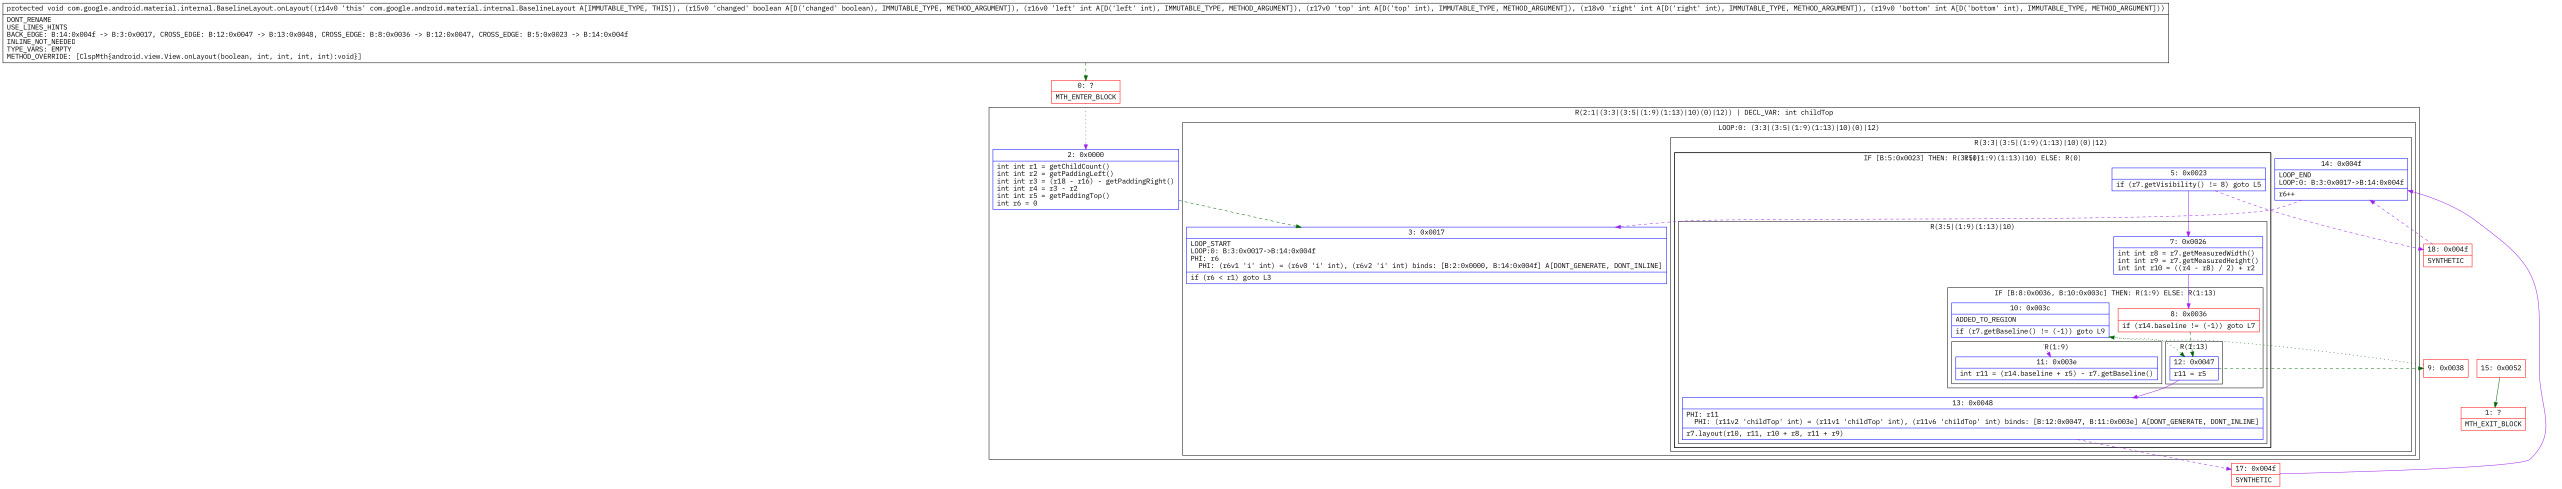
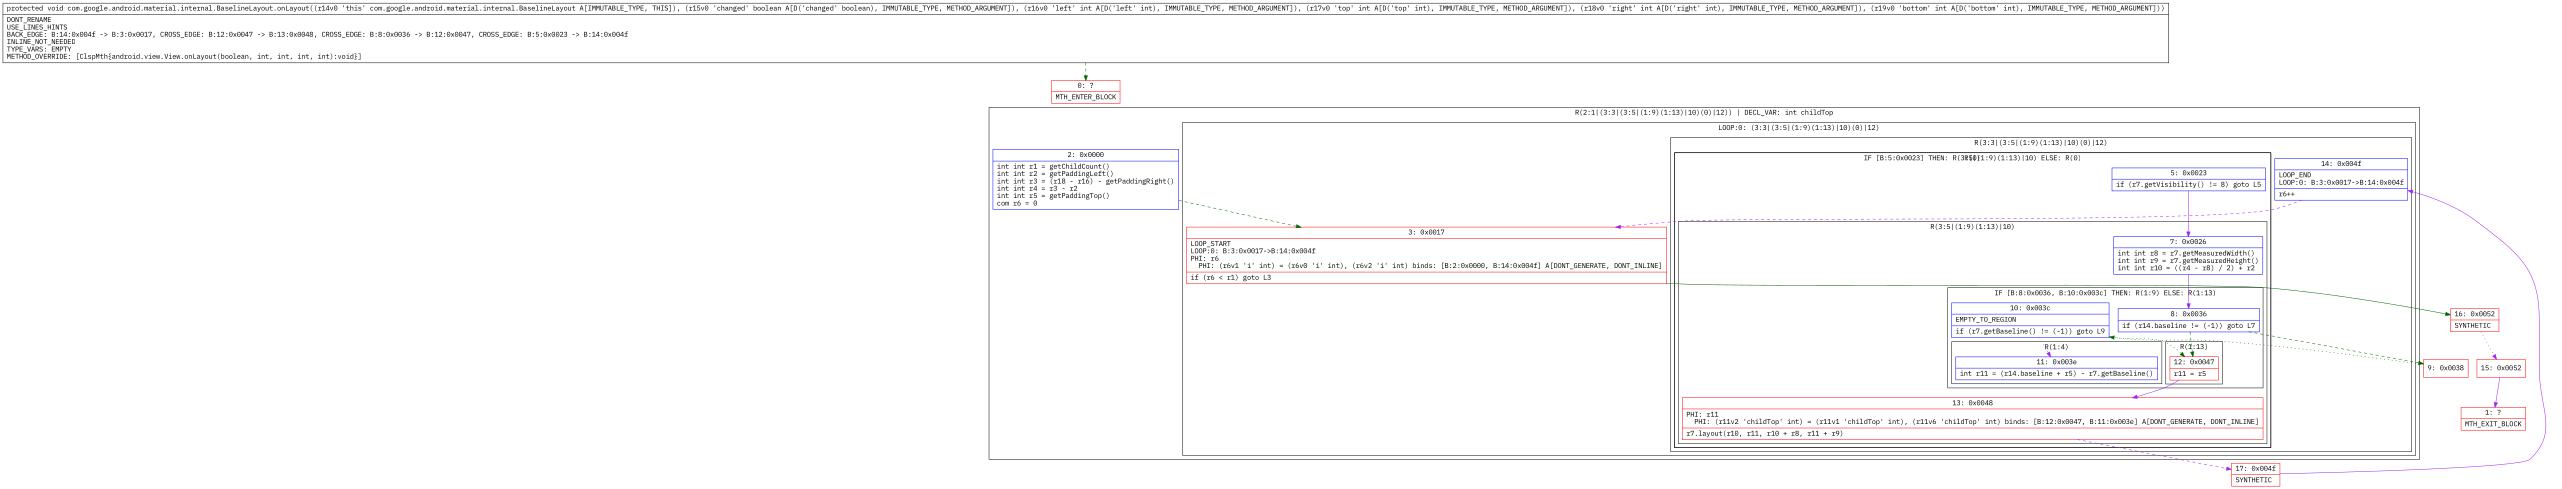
  digraph {
    fontname="IBM Plex Mono"
    node [color=blue fontname="IBM Plex Mono" shape=record]
    edge [color=purple fontname="IBM Plex Mono" style=dashed]
    n1 [label="{11\:\ 0x003e|int r11 = (r14.baseline + r5) \- r7.getBaseline()\l}"]
-   n2 [label="{12\:\ 0x0047|r11 = r5\l}"]
-   n3 [color=red label="{8\:\ 0x0036|if (r14.baseline != (\-1)) goto L7\l}"]
-   n4 [label="{10\:\ 0x003c|ADDED_TO_REGION\l|if (r7.getBaseline() != (\-1)) goto L9\l}"]
+   n2 [color=red label="{12\:\ 0x0047|r11 = r5\l}"]
+   n3 [label="{8\:\ 0x0036|if (r14.baseline != (\-1)) goto L7\l}"]
+   n4 [label="{10\:\ 0x003c|EMPTY_TO_REGION\l|if (r7.getBaseline() != (\-1)) goto L9\l}"]
    n5 [label="{7\:\ 0x0026|int int r8 = r7.getMeasuredWidth()\lint int r9 = r7.getMeasuredHeight()\lint int r10 = ((r4 \- r8) \/ 2) + r2\l}"]
-   n6 [label="{13\:\ 0x0048|PHI: r11 \l  PHI: (r11v2 'childTop' int) = (r11v1 'childTop' int), (r11v6 'childTop' int) binds: [B:12:0x0047, B:11:0x003e] A[DONT_GENERATE, DONT_INLINE]\l|r7.layout(r10, r11, r10 + r8, r11 + r9)\l}"]
+   n6 [color=red label="{13\:\ 0x0048|PHI: r11 \l  PHI: (r11v2 'childTop' int) = (r11v1 'childTop' int), (r11v6 'childTop' int) binds: [B:12:0x0047, B:11:0x003e] A[DONT_GENERATE, DONT_INLINE]\l|r7.layout(r10, r11, r10 + r8, r11 + r9)\l}"]
    n7 [label="{5\:\ 0x0023|if (r7.getVisibility() != 8) goto L5\l}"]
    n8 [label="{14\:\ 0x004f|LOOP_END\lLOOP:0: B:3:0x0017\-\>B:14:0x004f\l|r6++\l}"]
-   n9 [label="{3\:\ 0x0017|LOOP_START\lLOOP:0: B:3:0x0017\-\>B:14:0x004f\lPHI: r6 \l  PHI: (r6v1 'i' int) = (r6v0 'i' int), (r6v2 'i' int) binds: [B:2:0x0000, B:14:0x004f] A[DONT_GENERATE, DONT_INLINE]\l|if (r6 \< r1) goto L3\l}"]
-   n10 [label="{2\:\ 0x0000|int int r1 = getChildCount()\lint int r2 = getPaddingLeft()\lint int r3 = (r18 \- r16) \- getPaddingRight()\lint int r4 = r3 \- r2\lint int r5 = getPaddingTop()\lint r6 = 0\l}"]
+   n9 [color=red label="{3\:\ 0x0017|LOOP_START\lLOOP:0: B:3:0x0017\-\>B:14:0x004f\lPHI: r6 \l  PHI: (r6v1 'i' int) = (r6v0 'i' int), (r6v2 'i' int) binds: [B:2:0x0000, B:14:0x004f] A[DONT_GENERATE, DONT_INLINE]\l|if (r6 \< r1) goto L3\l}"]
+   n10 [label="{2\:\ 0x0000|int int r1 = getChildCount()\lint int r2 = getPaddingLeft()\lint int r3 = (r18 \- r16) \- getPaddingRight()\lint int r4 = r3 \- r2\lint int r5 = getPaddingTop()\lcom r6 = 0\l}"]
    n11 [color=red label="{9\:\ 0x0038}"]
    n12 [color=red label="{17\:\ 0x004f|SYNTHETIC\l}"]
-   n13 [color=red label="{18\:\ 0x004f|SYNTHETIC\l}"]
+   n14 [color=red label="{16\:\ 0x0052|SYNTHETIC\l}"]
    n15 [color=red label="{15\:\ 0x0052}"]
    n16 [color=red label="{0\:\ ?|MTH_ENTER_BLOCK\l}"]
    n17 [color=red label="{1\:\ ?|MTH_EXIT_BLOCK\l}"]
    n18 [label="{protected void com.google.android.material.internal.BaselineLayout.onLayout((r14v0 'this' com.google.android.material.internal.BaselineLayout A[IMMUTABLE_TYPE, THIS]), (r15v0 'changed' boolean A[D('changed' boolean), IMMUTABLE_TYPE, METHOD_ARGUMENT]), (r16v0 'left' int A[D('left' int), IMMUTABLE_TYPE, METHOD_ARGUMENT]), (r17v0 'top' int A[D('top' int), IMMUTABLE_TYPE, METHOD_ARGUMENT]), (r18v0 'right' int A[D('right' int), IMMUTABLE_TYPE, METHOD_ARGUMENT]), (r19v0 'bottom' int A[D('bottom' int), IMMUTABLE_TYPE, METHOD_ARGUMENT]))  | DONT_RENAME\lUSE_LINES_HINTS\lBACK_EDGE: B:14:0x004f \-\> B:3:0x0017, CROSS_EDGE: B:12:0x0047 \-\> B:13:0x0048, CROSS_EDGE: B:8:0x0036 \-\> B:12:0x0047, CROSS_EDGE: B:5:0x0023 \-\> B:14:0x004f\lINLINE_NOT_NEEDED\lTYPE_VARS: EMPTY\lMETHOD_OVERRIDE: [ClspMth\{android.view.View.onLayout(boolean, int, int, int, int):void\}]\l}" color=""]
    subgraph cluster_1 {
      label="R(2:1|(3:3|(3:5|(1:9)(1:13)|10)(0)|12)) | DECL_VAR: int childTop\l"
      n10
      subgraph cluster_2 {
        label="LOOP:0: (3:3|(3:5|(1:9)(1:13)|10)(0)|12)"
        n9
        subgraph cluster_3 {
          label="R(3:3|(3:5|(1:9)(1:13)|10)(0)|12)"
          n8
          subgraph cluster_4 {
            label="IF [B:5:0x0023] THEN: R(3:5|(1:9)(1:13)|10) ELSE: R(0)"
            n7
            subgraph cluster_5 {
              label="R(3:5|(1:9)(1:13)|10)"
              n5
              n6
              subgraph cluster_6 {
                label="IF [B:8:0x0036, B:10:0x003c] THEN: R(1:9) ELSE: R(1:13)"
                n3
                n4
                subgraph cluster_7 {
-                 label="R(1:9)"
+                 label="R(1:4)"
                  n1
                }
                subgraph cluster_8 {
                  label="R(1:13)"
                  n2
                }
              }
            }
            subgraph cluster_9 {
              label="R(0)"
            }
          }
        }
      }
    }
    n2 -> n6 [style=solid]
    n3 -> n2 [color=darkgreen]
-   n2 -> n11 [color=darkgreen]
+   n3 -> n11 [color=darkgreen]
    n4 -> n1 [style=dotted]
    n4 -> n2 [color=darkgreen style=dotted]
    n5 -> n3 [style=solid]
    n6 -> n12
    n7 -> n5 [style=solid]
-   n7 -> n13
    n8 -> n9
+   n9 -> n14 [color=darkgreen style=solid]
    n10 -> n9 [color=darkgreen]
    n11 -> n4 [color=darkgreen style=dotted]
    n12 -> n8 [style=solid]
-   n13 -> n8
-   n15 -> n17 [color=darkgreen style=solid]
-   n16 -> n10 [style=dotted]
+   n14 -> n15 [style=dotted]
+   n15 -> n17 [style=solid]
    n18 -> n16 [color=darkgreen]
  }
